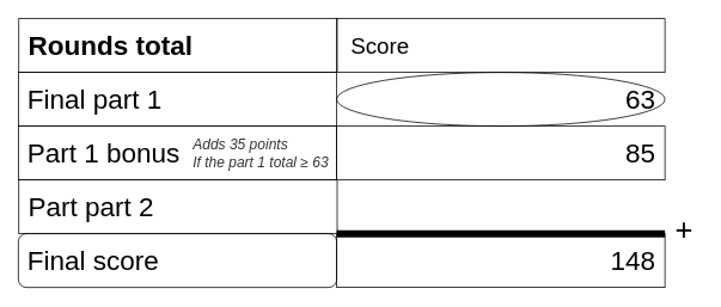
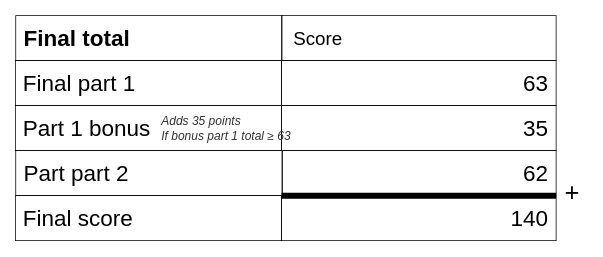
  <mxCell id="0" />
  <mxCell id="1" parent="0" />
  <mxCell id="2" value="" style="group" vertex="1" connectable="0" parent="1"><mxGeometry x="20" y="20" width="761.5" height="300" as="geometry" /></mxCell>
- <mxCell id="3" value="&lt;font style=&quot;font-size: 30px;&quot;&gt;85&amp;nbsp;&lt;/font&gt;" style="rounded=0;whiteSpace=wrap;html=1;strokeWidth=1;fontSize=25;fillColor=none;align=right;" vertex="1" parent="2"><mxGeometry x="355" y="120" width="366" height="60" as="geometry" /></mxCell>
- <mxCell id="4" value="&lt;font style=&quot;font-size: 30px;&quot;&gt;63&amp;nbsp;&lt;/font&gt;" style="ellipse;whiteSpace=wrap;html=1;strokeWidth=1;fontSize=25;fillColor=none;align=right;" vertex="1" parent="2"><mxGeometry x="355" y="60" width="366" height="60" as="geometry" /></mxCell>
+ <mxCell id="3" value="&lt;font style=&quot;font-size: 30px;&quot;&gt;35&amp;nbsp;&lt;/font&gt;" style="rounded=0;whiteSpace=wrap;html=1;strokeWidth=1;fontSize=25;fillColor=none;align=right;" vertex="1" parent="2"><mxGeometry x="355" y="120" width="366" height="60" as="geometry" /></mxCell>
+ <mxCell id="4" value="&lt;font style=&quot;font-size: 30px;&quot;&gt;63&amp;nbsp;&lt;/font&gt;" style="rounded=0;whiteSpace=wrap;html=1;strokeWidth=1;fontSize=25;fillColor=none;align=right;" vertex="1" parent="2"><mxGeometry x="355" y="60" width="366" height="60" as="geometry" /></mxCell>
  <mxCell id="5" value="&lt;font style=&quot;font-size: 30px;&quot;&gt;&amp;nbsp;Final part 1&lt;/font&gt;" style="rounded=0;whiteSpace=wrap;html=1;strokeWidth=1;fontSize=25;fillColor=none;align=left;" vertex="1" parent="2"><mxGeometry y="60" width="355" height="60" as="geometry" /></mxCell>
  <mxCell id="6" value="&lt;span style=&quot;font-size: 30px;&quot;&gt;&amp;nbsp;Part 1 bonus&lt;/span&gt;" style="rounded=0;whiteSpace=wrap;html=1;strokeWidth=1;fontSize=25;fillColor=none;align=left;" vertex="1" parent="2"><mxGeometry y="120" width="355" height="60" as="geometry" /></mxCell>
+ <mxCell id="7" value="&lt;font style=&quot;font-size: 30px;&quot;&gt;62&amp;nbsp;&lt;/font&gt;" style="rounded=0;whiteSpace=wrap;html=1;strokeWidth=1;fontSize=25;fillColor=none;align=right;" vertex="1" parent="2"><mxGeometry x="356" y="180" width="365" height="60" as="geometry" /></mxCell>
  <mxCell id="8" value="&lt;font style=&quot;font-size: 30px;&quot;&gt;&amp;nbsp;Part part 2&lt;/font&gt;" style="rounded=0;whiteSpace=wrap;html=1;strokeWidth=1;fontSize=25;fillColor=none;align=left;" vertex="1" parent="2"><mxGeometry x="0.5" y="180" width="355" height="60" as="geometry" /></mxCell>
- <mxCell id="9" value="&lt;font style=&quot;font-size: 30px;&quot;&gt;148&amp;nbsp;&lt;/font&gt;" style="rounded=0;whiteSpace=wrap;html=1;strokeWidth=1;fontSize=25;fillColor=none;align=right;" vertex="1" parent="2"><mxGeometry x="355" y="240" width="366" height="60" as="geometry" /></mxCell>
- <mxCell id="10" value="&lt;span style=&quot;font-size: 30px;&quot;&gt;&amp;nbsp;Final score&lt;/span&gt;" style="whiteSpace=wrap;html=1;strokeWidth=1;fontSize=25;fillColor=none;align=left;rounded=1;" vertex="1" parent="2"><mxGeometry y="240" width="355" height="60" as="geometry" /></mxCell>
- <mxCell id="11" value="&lt;font color=&quot;#333333&quot;&gt;&lt;i&gt;&lt;font style=&quot;font-size: 16px;&quot;&gt;&lt;span style=&quot;font-size: 16px;&quot;&gt;Adds 35 points&lt;/span&gt;&lt;br&gt;&lt;span style=&quot;font-size: 16px;&quot;&gt;If the part 1 &lt;/span&gt;&lt;font style=&quot;font-size: 16px;&quot;&gt;total&amp;nbsp;&lt;/font&gt;&lt;/font&gt;&lt;font style=&quot;font-size: 16px;&quot;&gt;≥ 63&lt;/font&gt;&lt;/i&gt;&lt;/font&gt;" style="text;html=1;align=left;verticalAlign=middle;resizable=0;points=[];autosize=1;strokeColor=none;fillColor=none;" vertex="1" parent="2"><mxGeometry x="193" y="125" width="170" height="50" as="geometry" /></mxCell>
+ <mxCell id="9" value="&lt;font style=&quot;font-size: 30px;&quot;&gt;140&amp;nbsp;&lt;/font&gt;" style="rounded=0;whiteSpace=wrap;html=1;strokeWidth=1;fontSize=25;fillColor=none;align=right;" vertex="1" parent="2"><mxGeometry x="355" y="240" width="366" height="60" as="geometry" /></mxCell>
+ <mxCell id="10" value="&lt;span style=&quot;font-size: 30px;&quot;&gt;&amp;nbsp;Final score&lt;/span&gt;" style="rounded=0;whiteSpace=wrap;html=1;strokeWidth=1;fontSize=25;fillColor=none;align=left;" vertex="1" parent="2"><mxGeometry y="240" width="355" height="60" as="geometry" /></mxCell>
+ <mxCell id="11" value="&lt;font color=&quot;#333333&quot;&gt;&lt;i&gt;&lt;font style=&quot;font-size: 16px;&quot;&gt;&lt;span style=&quot;font-size: 16px;&quot;&gt;Adds 35 points&lt;/span&gt;&lt;br&gt;&lt;span style=&quot;font-size: 16px;&quot;&gt;If bonus part 1 &lt;/span&gt;&lt;font style=&quot;font-size: 16px;&quot;&gt;total&amp;nbsp;&lt;/font&gt;&lt;/font&gt;&lt;font style=&quot;font-size: 16px;&quot;&gt;≥ 63&lt;/font&gt;&lt;/i&gt;&lt;/font&gt;" style="text;html=1;align=left;verticalAlign=middle;resizable=0;points=[];autosize=1;strokeColor=none;fillColor=none;" vertex="1" parent="2"><mxGeometry x="193" y="125" width="170" height="50" as="geometry" /></mxCell>
  <mxCell id="12" value="" style="endArrow=none;html=1;rounded=0;fontSize=34;exitX=1;exitY=0;exitDx=0;exitDy=0;strokeWidth=8;" edge="1" parent="2" source="10"><mxGeometry width="50" height="50" relative="1" as="geometry"><mxPoint x="581.0" y="241.0" as="sourcePoint" /><mxPoint x="721" y="240" as="targetPoint" /></mxGeometry></mxCell>
  <mxCell id="13" value="&lt;font style=&quot;font-size: 34px;&quot;&gt;+&lt;/font&gt;" style="text;html=1;align=center;verticalAlign=middle;resizable=0;points=[];autosize=1;strokeColor=none;fillColor=none;strokeWidth=5;" vertex="1" parent="2"><mxGeometry x="721.5" y="210" width="40" height="50" as="geometry" /></mxCell>
- <mxCell id="14" value="&lt;b&gt;&lt;font style=&quot;font-size: 30px;&quot;&gt;&amp;nbsp;Rounds total&lt;/font&gt;&lt;/b&gt;" style="rounded=0;whiteSpace=wrap;html=1;strokeWidth=1;fontSize=25;fillColor=none;align=left;" vertex="1" parent="2"><mxGeometry x="0.5" width="355" height="60" as="geometry" /></mxCell>
+ <mxCell id="14" value="&lt;b&gt;&lt;font style=&quot;font-size: 30px;&quot;&gt;&amp;nbsp;Final total&lt;/font&gt;&lt;/b&gt;" style="rounded=0;whiteSpace=wrap;html=1;strokeWidth=1;fontSize=25;fillColor=none;align=left;" vertex="1" parent="2"><mxGeometry x="0.5" width="355" height="60" as="geometry" /></mxCell>
  <mxCell id="15" value="&amp;nbsp; Score" style="rounded=0;whiteSpace=wrap;html=1;strokeWidth=1;fontSize=25;fillColor=none;align=left;" vertex="1" parent="2"><mxGeometry x="355" width="366" height="60" as="geometry" /></mxCell>
